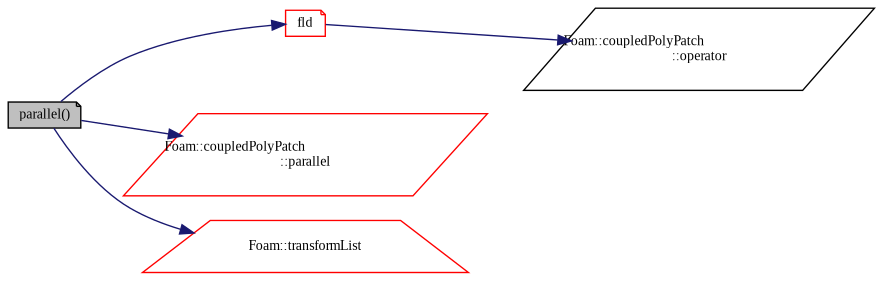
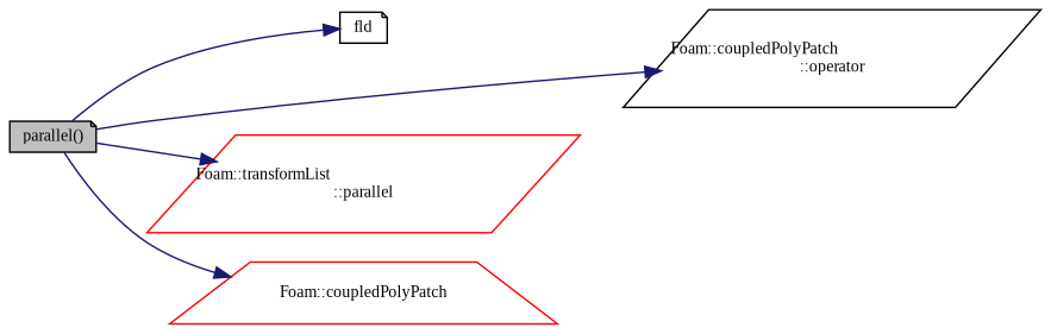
  digraph {
    fontname="Liberation Serif"
    rankdir=LR
    node [color=black fontname="Liberation Serif" fontsize=10 shape=note]
    edge [color=midnightblue fontname="Liberation Serif" fontsize=10 labelfontname=Helvetica labelfontsize=10 style=solid]
    n1 [fillcolor=grey75 fontcolor=black height=0.2 label="parallel()" style=filled width=0.4]
-   n2 [color=red height=0.2 label=fld width=0.4]
+   n2 [height=0.2 label=fld width=0.4]
    n3 [height=0.2 label="Foam::coupledPolyPatch\l::operator" shape=parallelogram width=0.4]
-   n4 [color=red height=0.2 label="Foam::coupledPolyPatch\l::parallel" shape=parallelogram width=0.4]
-   n5 [color=red height=0.2 label="Foam::transformList" shape=trapezium width=0.4]
+   n4 [color=red height=0.2 label="Foam::transformList\l::parallel" shape=parallelogram width=0.4]
+   n5 [color=red height=0.2 label="Foam::coupledPolyPatch" shape=trapezium width=0.4]
    n1 -> n2
-   n2 -> n3
+   n1 -> n3
    n1 -> n4
    n1 -> n5
  }
